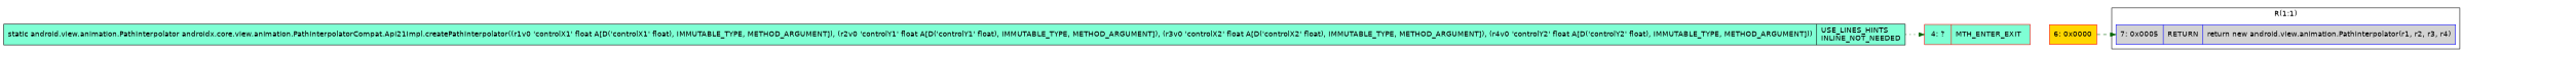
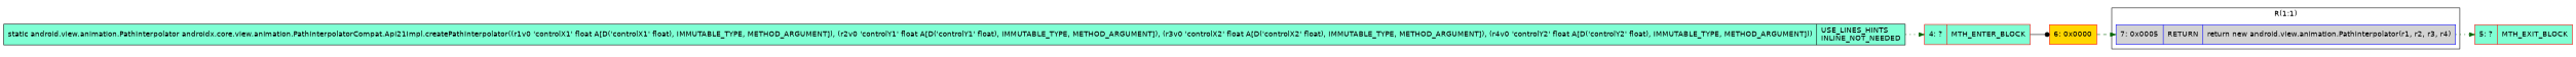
  digraph {
    fontname="DejaVu Sans"
    rankdir=LR
    node [color=red fillcolor=aquamarine fontname="DejaVu Sans" shape=record style=filled]
    edge [arrowhead=normal color=darkgreen fontname="DejaVu Sans" style=dotted]
    n1 [color=blue fillcolor=lightgrey label="{7\:\ 0x0005|RETURN\l|return new android.view.animation.PathInterpolator(r1, r2, r3, r4)\l}"]
-   n3 [label="{4\:\ ?|MTH_ENTER_EXIT\l}"]
+   n2 [label="{5\:\ ?|MTH_EXIT_BLOCK\l}"]
+   n3 [label="{4\:\ ?|MTH_ENTER_BLOCK\l}"]
    n4 [fillcolor=gold label="{6\:\ 0x0000}"]
    n5 [label="{static android.view.animation.PathInterpolator androidx.core.view.animation.PathInterpolatorCompat.Api21Impl.createPathInterpolator((r1v0 'controlX1' float A[D('controlX1' float), IMMUTABLE_TYPE, METHOD_ARGUMENT]), (r2v0 'controlY1' float A[D('controlY1' float), IMMUTABLE_TYPE, METHOD_ARGUMENT]), (r3v0 'controlX2' float A[D('controlX2' float), IMMUTABLE_TYPE, METHOD_ARGUMENT]), (r4v0 'controlY2' float A[D('controlY2' float), IMMUTABLE_TYPE, METHOD_ARGUMENT]))  | USE_LINES_HINTS\lINLINE_NOT_NEEDED\l}" color=""]
    subgraph cluster_1 {
      label="R(1:1)"
      n1
    }
+   n1 -> n2
+   n3 -> n4 [arrowhead=dot color=black style=solid]
    n4 -> n1 [style=dashed]
    n5 -> n3
  }
